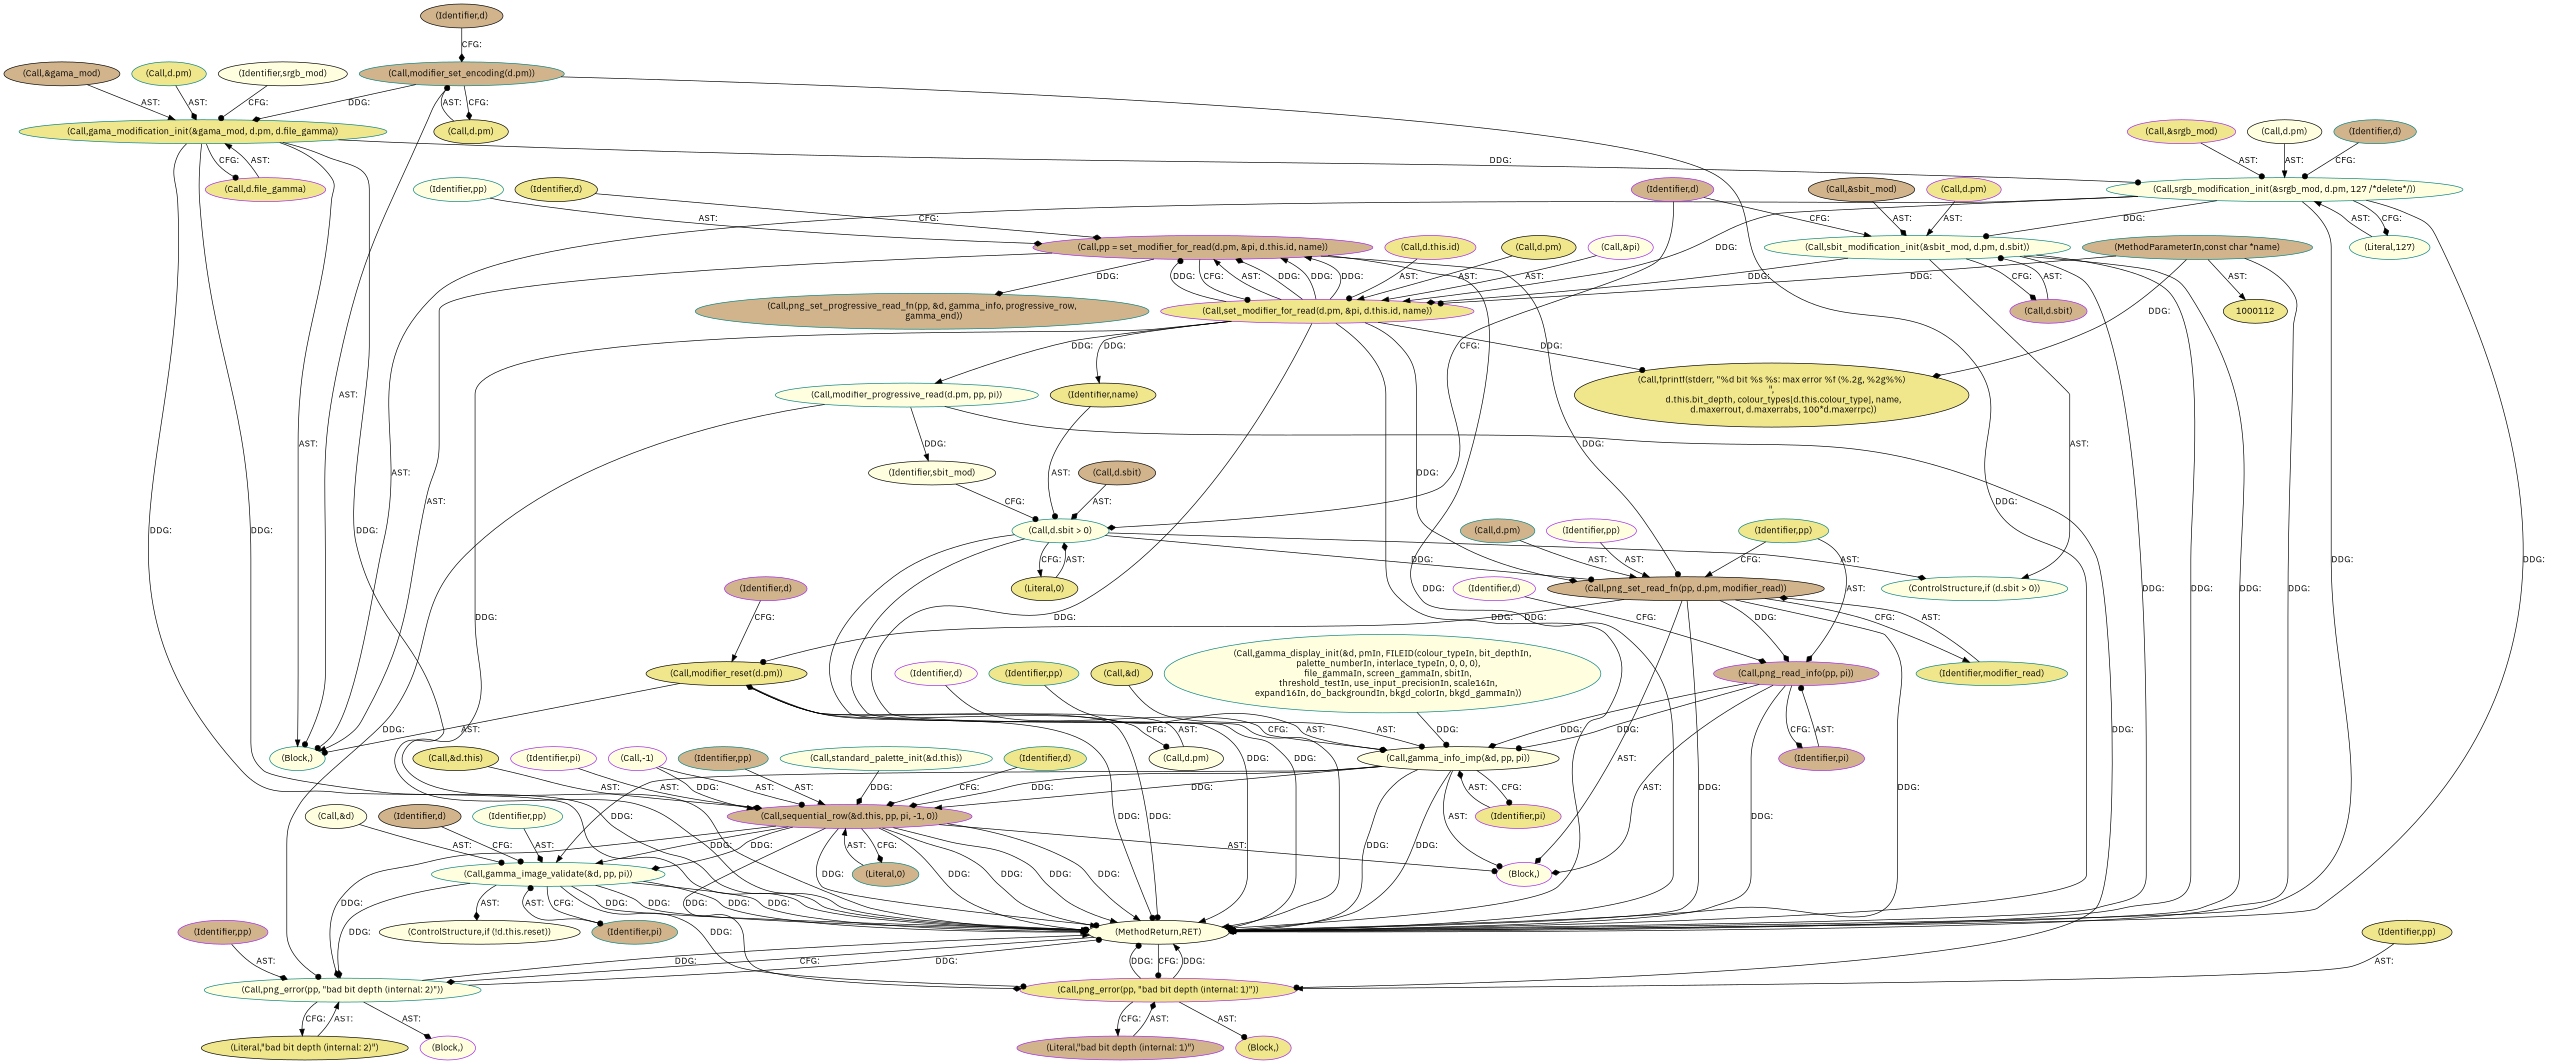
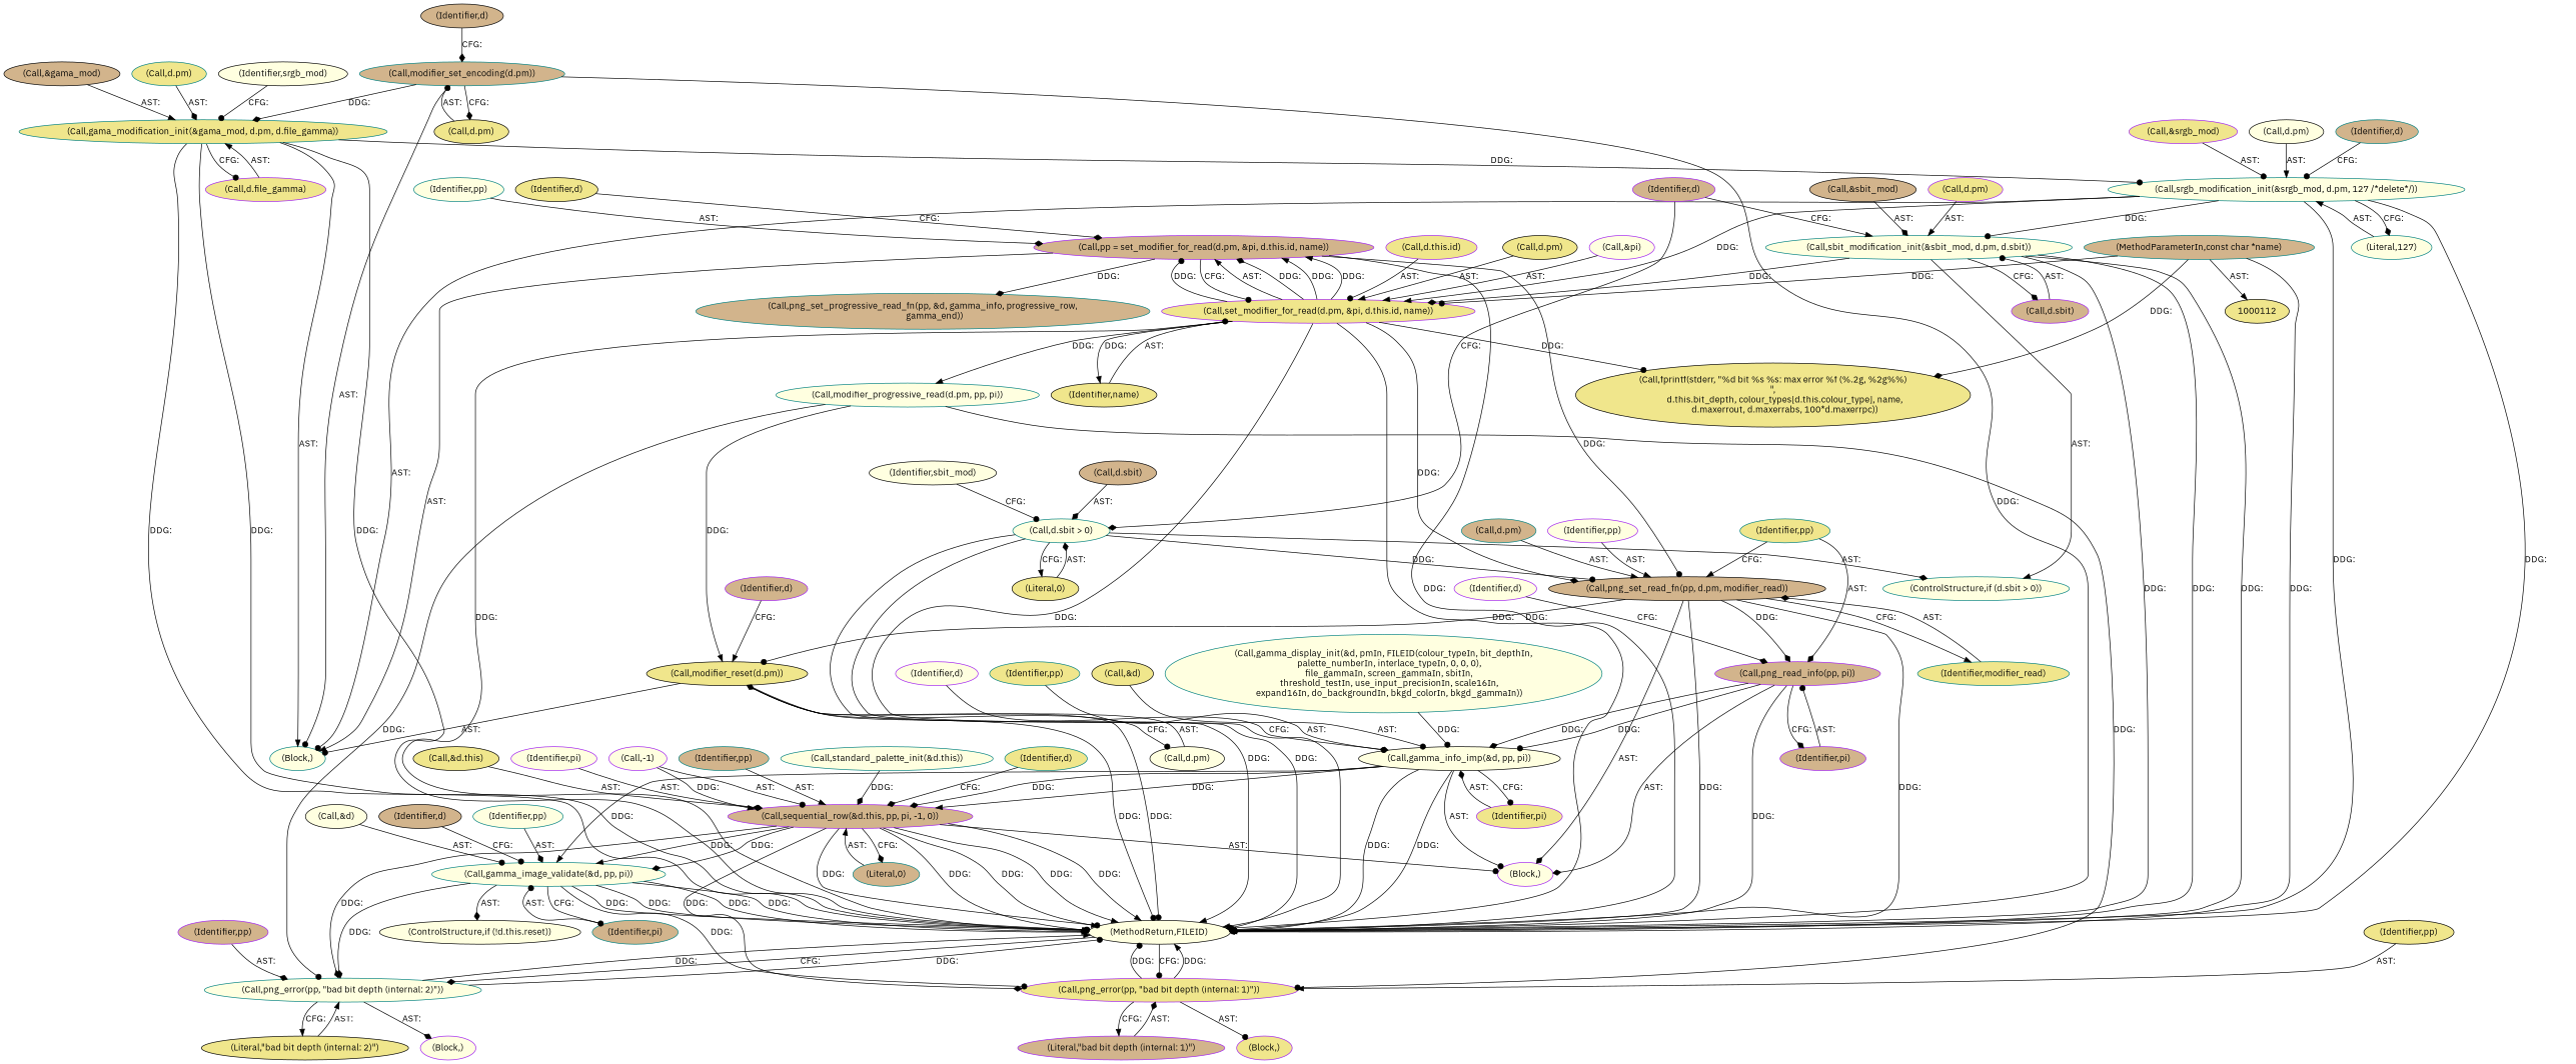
  digraph {
    fontname="IBM Plex Sans"
    node [color=teal fillcolor=lightyellow fontname="IBM Plex Sans" style=filled]
    edge [arrowhead=diamond fontname="IBM Plex Sans"]
    n1 [color=black fillcolor=tan label="(Call,png_set_read_fn(pp, d.pm, modifier_read))"]
    n2 [color=purple fillcolor=tan label="(Call,png_read_info(pp, pi))"]
    n3 [color=black fillcolor=khaki label="(Call,modifier_reset(d.pm))"]
    n4 [fillcolor=khaki label="(Identifier,modifier_read)"]
-   n5 [color=black label="(MethodReturn,RET)"]
+   n5 [color=black label="(MethodReturn,FILEID)"]
    n6 [color=purple label="(Block,)"]
    n7 [color=black label="(Call,gamma_info_imp(&d, pp, pi))"]
    n8 [color=purple fillcolor=tan label="(Identifier,pi)"]
    n9 [label="(Block,)"]
    n10 [color=black label="(Call,d.pm)"]
    n11 [color=purple fillcolor=khaki label="(Call,png_error(pp, \"bad bit depth (internal: 1)\"))"]
    n12 [label="(Call,png_error(pp, \"bad bit depth (internal: 2)\"))"]
    n13 [color=purple fillcolor=tan label="(Call,pp = set_modifier_for_read(d.pm, &pi, d.this.id, name))"]
    n14 [color=purple fillcolor=khaki label="(Call,set_modifier_for_read(d.pm, &pi, d.this.id, name))"]
    n15 [fillcolor=tan label="(Call,png_set_progressive_read_fn(pp, &d, gamma_info, progressive_row,\n            gamma_end))"]
    n16 [color=black fillcolor=khaki label="(Call,fprintf(stderr, \"%d bit %s %s: max error %f (%.2g, %2g%%)\n\",\n            d.this.bit_depth, colour_types[d.this.colour_type], name,\n            d.maxerrout, d.maxerrabs, 100*d.maxerrpc))"]
    n17 [color=black fillcolor=khaki label="(Identifier,name)"]
    n18 [label="(Call,modifier_progressive_read(d.pm, pp, pi))"]
    n19 [label="(Call,sbit_modification_init(&sbit_mod, d.pm, d.sbit))"]
    n20 [color=purple fillcolor=tan label="(Call,d.sbit)"]
    n21 [label="(ControlStructure,if (d.sbit > 0))"]
    n22 [label="(Call,srgb_modification_init(&srgb_mod, d.pm, 127 /*delete*/))"]
    n23 [label="(Literal,127)"]
    n24 [fillcolor=khaki label="(Call,gama_modification_init(&gama_mod, d.pm, d.file_gamma))"]
    n25 [color=purple fillcolor=khaki label="(Call,d.file_gamma)"]
    n26 [fillcolor=tan label="(Call,modifier_set_encoding(d.pm))"]
    n27 [color=black fillcolor=khaki label="(Call,d.pm)"]
    n28 [label="(Call,d.sbit > 0)"]
    n29 [color=black fillcolor=khaki label="(Literal,0)"]
    n30 [fillcolor=tan label="(MethodParameterIn,const char *name)"]
    1000112 [color=black fillcolor=khaki]
    n32 [color=purple fillcolor=tan label="(Call,sequential_row(&d.this, pp, pi, -1, 0))"]
    n33 [label="(Call,gamma_image_validate(&d, pp, pi))"]
    n34 [color=purple fillcolor=khaki label="(Identifier,pi)"]
    n35 [fillcolor=tan label="(Literal,0)"]
    n36 [fillcolor=tan label="(Identifier,pi)"]
    n37 [color=black label="(ControlStructure,if (!d.this.reset))"]
    n38 [color=purple fillcolor=tan label="(Literal,\"bad bit depth (internal: 1)\")"]
    n39 [color=purple fillcolor=khaki label="(Block,)"]
    n40 [color=black fillcolor=khaki label="(Literal,\"bad bit depth (internal: 2)\")"]
    n41 [color=purple label="(Block,)"]
    n42 [color=purple fillcolor=tan label="(Identifier,d)"]
    n43 [color=black fillcolor=khaki label="(Identifier,pp)"]
    n44 [color=purple fillcolor=tan label="(Identifier,d)"]
    n45 [fillcolor=tan label="(Call,d.pm)"]
    n46 [color=purple label="(Identifier,d)"]
    n47 [fillcolor=khaki label="(Identifier,pp)"]
    n48 [color=black label="(Call,d.pm)"]
    n49 [color=black fillcolor=tan label="(Identifier,d)"]
    n50 [color=purple label="(Call,&pi)"]
    n51 [fillcolor=tan label="(Identifier,pp)"]
    n52 [color=purple fillcolor=khaki label="(Call,d.this.id)"]
    n53 [color=black fillcolor=khaki label="(Call,d.pm)"]
    n54 [label="(Call,standard_palette_init(&d.this))"]
    n55 [color=purple label="(Call,-1)"]
    n56 [fillcolor=khaki label="(Identifier,pp)"]
    n57 [color=black fillcolor=tan label="(Call,&gama_mod)"]
    n58 [label="(Identifier,pp)"]
    n59 [fillcolor=khaki label="(Identifier,d)"]
    n60 [color=black label="(Call,&d)"]
    n61 [label="(Call,gamma_display_init(&d, pmIn, FILEID(colour_typeIn, bit_depthIn,\n      palette_numberIn, interlace_typeIn, 0, 0, 0),\n      file_gammaIn, screen_gammaIn, sbitIn,\n      threshold_testIn, use_input_precisionIn, scale16In,\n      expand16In, do_backgroundIn, bkgd_colorIn, bkgd_gammaIn))"]
    n62 [color=black fillcolor=tan label="(Identifier,d)"]
    n63 [fillcolor=tan label="(Identifier,d)"]
    n64 [color=black label="(Identifier,sbit_mod)"]
    n65 [label="(Identifier,pp)"]
    n66 [color=black fillcolor=khaki label="(Call,&d)"]
    n67 [color=black fillcolor=khaki label="(Identifier,d)"]
    n68 [color=black fillcolor=khaki label="(Call,&d.this)"]
    n69 [color=purple fillcolor=tan label="(Identifier,pp)"]
    n70 [color=purple fillcolor=khaki label="(Call,d.pm)"]
    n71 [fillcolor=khaki label="(Call,d.pm)"]
    n72 [color=black fillcolor=tan label="(Call,d.sbit)"]
    n73 [color=purple label="(Identifier,pp)"]
    n74 [color=purple label="(Identifier,d)"]
    n75 [color=black label="(Identifier,srgb_mod)"]
    n76 [color=purple fillcolor=khaki label="(Call,&srgb_mod)"]
    n77 [color=black fillcolor=tan label="(Call,&sbit_mod)"]
    n78 [color=purple label="(Identifier,pi)"]
    n1 -> n2 [label="DDG: "]
    n1 -> n3 [arrowhead=dot label="DDG: "]
    n1 -> n4 [arrowhead=normal label="CFG: "]
    n1 -> n5 [label="DDG: "]
    n1 -> n5 [label="DDG: "]
    n1 -> n6 [label="AST: "]
    n2 -> n5 [label="DDG: "]
    n2 -> n6 [label="AST: "]
    n2 -> n7 [label="DDG: "]
    n2 -> n7 [arrowhead=dot label="DDG: "]
    n2 -> n8 [label="CFG: "]
    n3 -> n5 [arrowhead=dot label="DDG: "]
    n3 -> n5 [arrowhead=dot label="DDG: "]
    n3 -> n9 [arrowhead=dot label="AST: "]
    n3 -> n10 [arrowhead=dot label="CFG: "]
    n4 -> n1 [label="AST: "]
    n5 -> n11 [arrowhead=dot label="CFG: "]
    n5 -> n12 [label="CFG: "]
    n7 -> n5 [arrowhead=normal label="DDG: "]
    n7 -> n5 [arrowhead=normal label="DDG: "]
    n7 -> n6 [arrowhead=dot label="AST: "]
    n7 -> n32 [label="DDG: "]
    n7 -> n32 [arrowhead=normal label="DDG: "]
    n7 -> n33 [arrowhead=normal label="DDG: "]
    n7 -> n34 [arrowhead=dot label="CFG: "]
    n8 -> n2 [arrowhead=dot label="AST: "]
    n10 -> n3 [label="AST: "]
    n11 -> n5 [arrowhead=normal label="DDG: "]
    n11 -> n5 [arrowhead=dot label="DDG: "]
    n11 -> n38 [arrowhead=normal label="CFG: "]
    n11 -> n39 [arrowhead=dot label="AST: "]
    n12 -> n5 [arrowhead=dot label="DDG: "]
    n12 -> n5 [arrowhead=normal label="DDG: "]
    n12 -> n40 [arrowhead=normal label="CFG: "]
    n12 -> n41 [label="AST: "]
    n13 -> n1 [arrowhead=dot label="DDG: "]
    n13 -> n5 [label="DDG: "]
    n13 -> n9 [arrowhead=normal label="AST: "]
    n13 -> n14 [arrowhead=dot label="CFG: "]
    n13 -> n15 [label="DDG: "]
    n14 -> n1 [label="DDG: "]
    n14 -> n5 [arrowhead=dot label="DDG: "]
    n14 -> n5 [arrowhead=normal label="DDG: "]
    n14 -> n5 [label="DDG: "]
    n14 -> n13 [arrowhead=normal label="AST: "]
    n14 -> n13 [label="DDG: "]
    n14 -> n13 [arrowhead=normal label="DDG: "]
    n14 -> n13 [arrowhead=normal label="DDG: "]
    n14 -> n13 [arrowhead=dot label="DDG: "]
    n14 -> n16 [arrowhead=dot label="DDG: "]
    n14 -> n17 [arrowhead=normal label="DDG: "]
    n14 -> n18 [arrowhead=normal label="DDG: "]
-   n17 -> n28 [arrowhead=dot label="AST: "]
-   n18 -> n64 [arrowhead=normal label="DDG: "]
+   n17 -> n14 [arrowhead=dot label="AST: "]
+   n18 -> n3 [arrowhead=normal label="DDG: "]
    n18 -> n11 [arrowhead=dot label="DDG: "]
    n18 -> n12 [arrowhead=dot label="DDG: "]
    n19 -> n5 [arrowhead=dot label="DDG: "]
    n19 -> n5 [arrowhead=normal label="DDG: "]
    n19 -> n5 [arrowhead=normal label="DDG: "]
    n19 -> n14 [label="DDG: "]
    n19 -> n20 [label="CFG: "]
    n19 -> n21 [arrowhead=normal label="AST: "]
    n20 -> n19 [arrowhead=dot label="AST: "]
    n22 -> n5 [arrowhead=normal label="DDG: "]
    n22 -> n5 [arrowhead=normal label="DDG: "]
    n22 -> n9 [arrowhead=dot label="AST: "]
    n22 -> n14 [arrowhead=normal label="DDG: "]
    n22 -> n19 [arrowhead=dot label="DDG: "]
    n22 -> n23 [label="CFG: "]
    n23 -> n22 [arrowhead=normal label="AST: "]
    n24 -> n5 [label="DDG: "]
    n24 -> n5 [arrowhead=dot label="DDG: "]
    n24 -> n5 [arrowhead=dot label="DDG: "]
    n24 -> n9 [arrowhead=normal label="AST: "]
    n24 -> n22 [arrowhead=dot label="DDG: "]
    n24 -> n25 [arrowhead=dot label="CFG: "]
    n25 -> n24 [arrowhead=normal label="AST: "]
    n26 -> n5 [arrowhead=normal label="DDG: "]
    n26 -> n9 [arrowhead=dot label="AST: "]
    n26 -> n24 [label="DDG: "]
    n26 -> n27 [label="CFG: "]
    n27 -> n26 [arrowhead=dot label="AST: "]
    n28 -> n1 [arrowhead=dot label="DDG: "]
    n28 -> n5 [label="DDG: "]
    n28 -> n5 [arrowhead=normal label="DDG: "]
    n28 -> n21 [label="AST: "]
    n28 -> n29 [arrowhead=normal label="CFG: "]
    n29 -> n28 [label="AST: "]
    n30 -> n5 [label="DDG: "]
    n30 -> n14 [arrowhead=dot label="DDG: "]
    n30 -> n16 [label="DDG: "]
    n30 -> 1000112 [arrowhead=normal label="AST: "]
    n32 -> n5 [arrowhead=normal label="DDG: "]
    n32 -> n5 [arrowhead=normal label="DDG: "]
    n32 -> n5 [arrowhead=normal label="DDG: "]
    n32 -> n5 [arrowhead=normal label="DDG: "]
    n32 -> n5 [arrowhead=dot label="DDG: "]
    n32 -> n6 [arrowhead=dot label="AST: "]
    n32 -> n11 [label="DDG: "]
    n32 -> n12 [label="DDG: "]
    n32 -> n33 [arrowhead=normal label="DDG: "]
    n32 -> n33 [label="DDG: "]
    n32 -> n35 [label="CFG: "]
    n33 -> n5 [arrowhead=normal label="DDG: "]
    n33 -> n5 [arrowhead=normal label="DDG: "]
    n33 -> n5 [label="DDG: "]
    n33 -> n5 [label="DDG: "]
    n33 -> n11 [arrowhead=dot label="DDG: "]
    n33 -> n12 [label="DDG: "]
    n33 -> n36 [arrowhead=dot label="CFG: "]
    n33 -> n37 [label="AST: "]
    n34 -> n7 [label="AST: "]
    n35 -> n32 [arrowhead=normal label="AST: "]
    n36 -> n33 [arrowhead=dot label="AST: "]
    n38 -> n11 [label="AST: "]
    n40 -> n12 [arrowhead=normal label="AST: "]
    n42 -> n19 [arrowhead=normal label="CFG: "]
    n42 -> n28 [label="CFG: "]
    n43 -> n11 [arrowhead=normal label="AST: "]
    n44 -> n3 [arrowhead=normal label="CFG: "]
    n45 -> n1 [arrowhead=normal label="AST: "]
    n46 -> n2 [label="CFG: "]
    n47 -> n1 [arrowhead=normal label="CFG: "]
    n47 -> n2 [label="AST: "]
    n48 -> n22 [arrowhead=normal label="AST: "]
    n49 -> n26 [label="CFG: "]
    n50 -> n14 [arrowhead=normal label="AST: "]
    n51 -> n32 [arrowhead=normal label="AST: "]
    n52 -> n14 [arrowhead=dot label="AST: "]
    n53 -> n14 [arrowhead=normal label="AST: "]
    n54 -> n32 [label="DDG: "]
    n55 -> n32 [arrowhead=dot label="AST: "]
    n55 -> n32 [arrowhead=normal label="DDG: "]
    n56 -> n7 [arrowhead=dot label="AST: "]
    n57 -> n24 [arrowhead=normal label="AST: "]
    n58 -> n13 [label="AST: "]
    n59 -> n32 [label="CFG: "]
    n60 -> n33 [arrowhead=dot label="AST: "]
    n61 -> n7 [arrowhead=dot label="DDG: "]
    n62 -> n33 [arrowhead=dot label="CFG: "]
    n63 -> n22 [arrowhead=dot label="CFG: "]
    n64 -> n28 [arrowhead=dot label="CFG: "]
    n65 -> n33 [label="AST: "]
    n66 -> n7 [arrowhead=dot label="AST: "]
    n67 -> n13 [label="CFG: "]
    n68 -> n32 [label="AST: "]
    n69 -> n12 [label="AST: "]
    n70 -> n19 [arrowhead=normal label="AST: "]
    n71 -> n24 [label="AST: "]
    n72 -> n28 [label="AST: "]
    n73 -> n1 [arrowhead=normal label="AST: "]
    n74 -> n7 [label="CFG: "]
    n75 -> n24 [arrowhead=dot label="CFG: "]
    n76 -> n22 [arrowhead=dot label="AST: "]
    n77 -> n19 [label="AST: "]
    n78 -> n32 [label="AST: "]
  }
